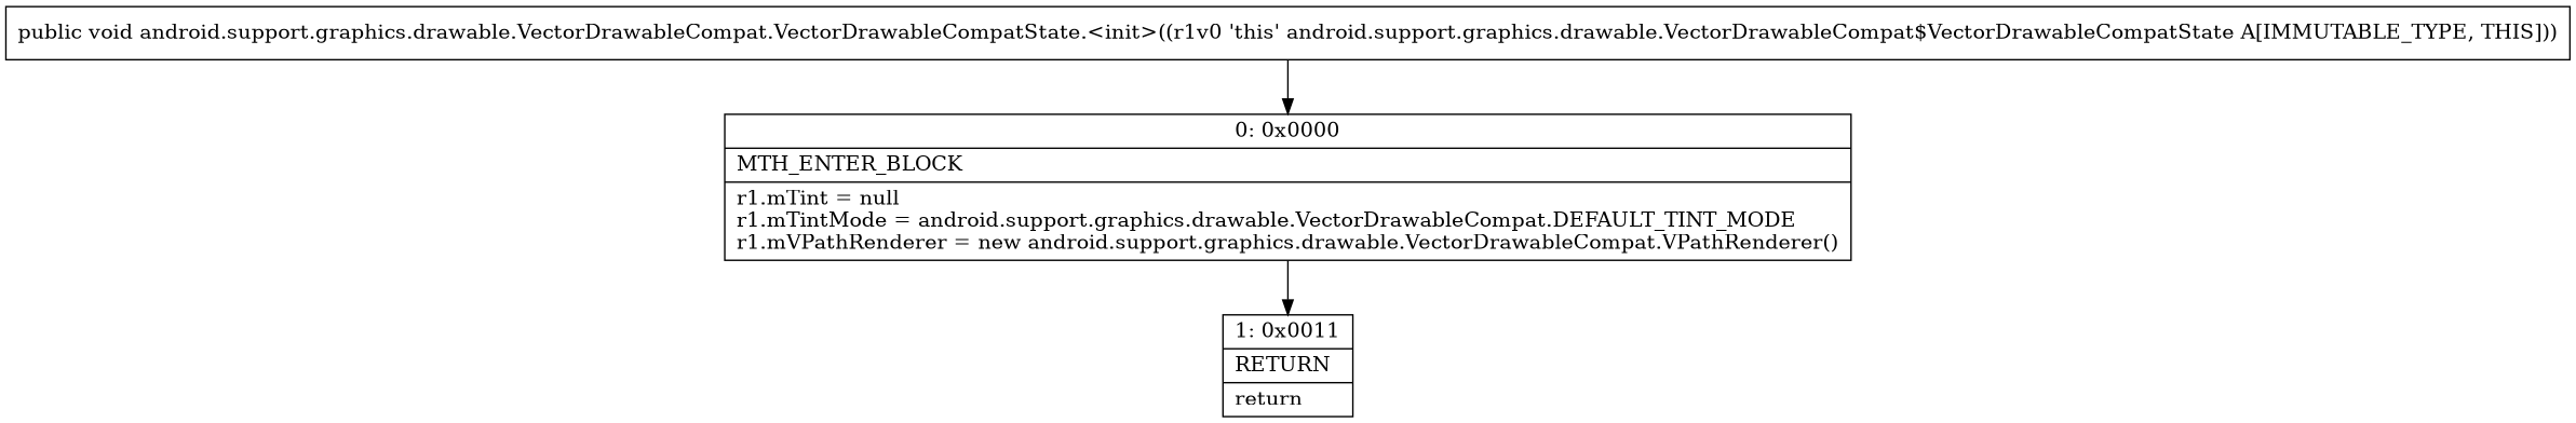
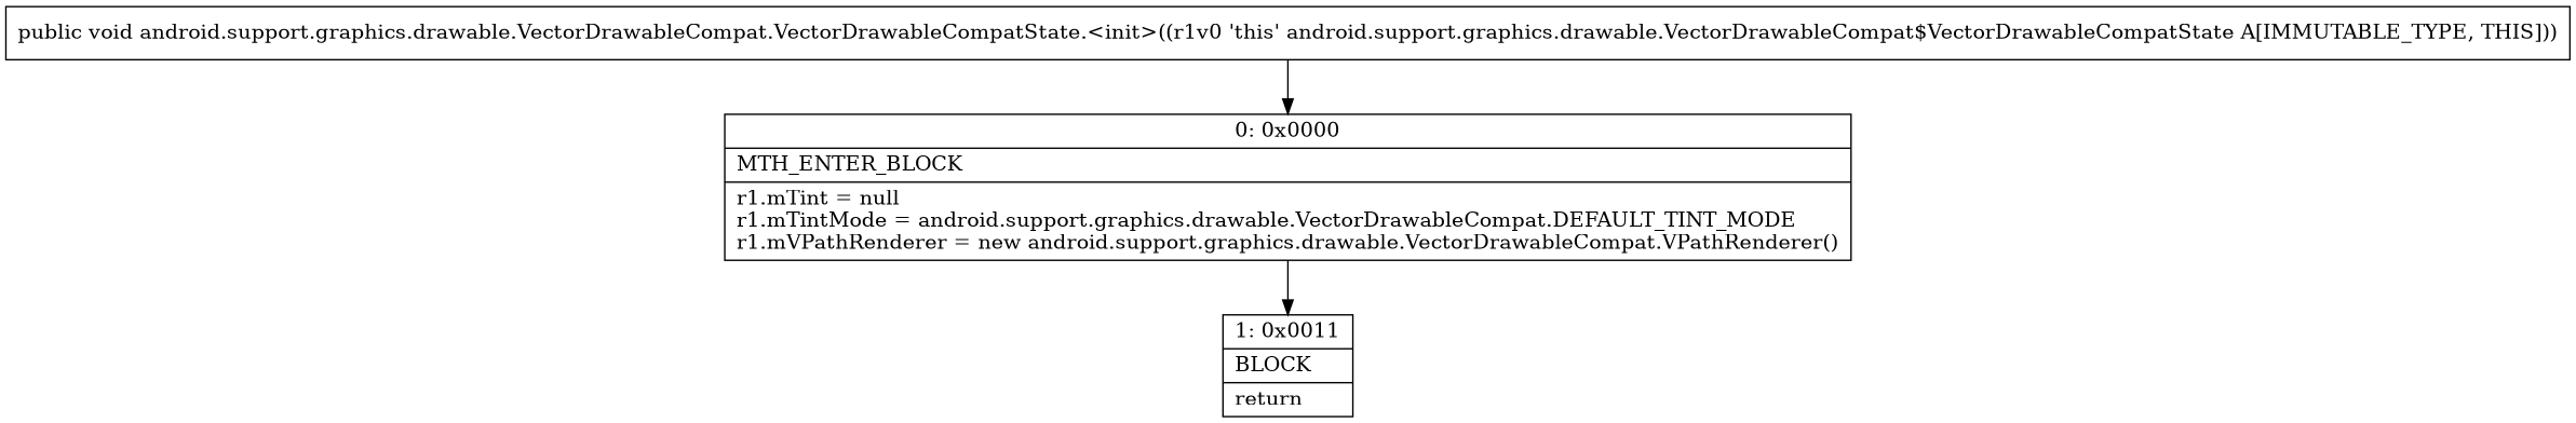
  digraph {
    node [shape=record]
    n1 [label="{0\:\ 0x0000|MTH_ENTER_BLOCK\l|r1.mTint = null\lr1.mTintMode = android.support.graphics.drawable.VectorDrawableCompat.DEFAULT_TINT_MODE\lr1.mVPathRenderer = new android.support.graphics.drawable.VectorDrawableCompat.VPathRenderer()\l}"]
-   n2 [label="{1\:\ 0x0011|RETURN\l|return\l}"]
+   n2 [label="{1\:\ 0x0011|BLOCK\l|return\l}"]
    n3 [label="{public void android.support.graphics.drawable.VectorDrawableCompat.VectorDrawableCompatState.\<init\>((r1v0 'this' android.support.graphics.drawable.VectorDrawableCompat$VectorDrawableCompatState A[IMMUTABLE_TYPE, THIS])) }"]
    n1 -> n2
    n3 -> n1
  }
